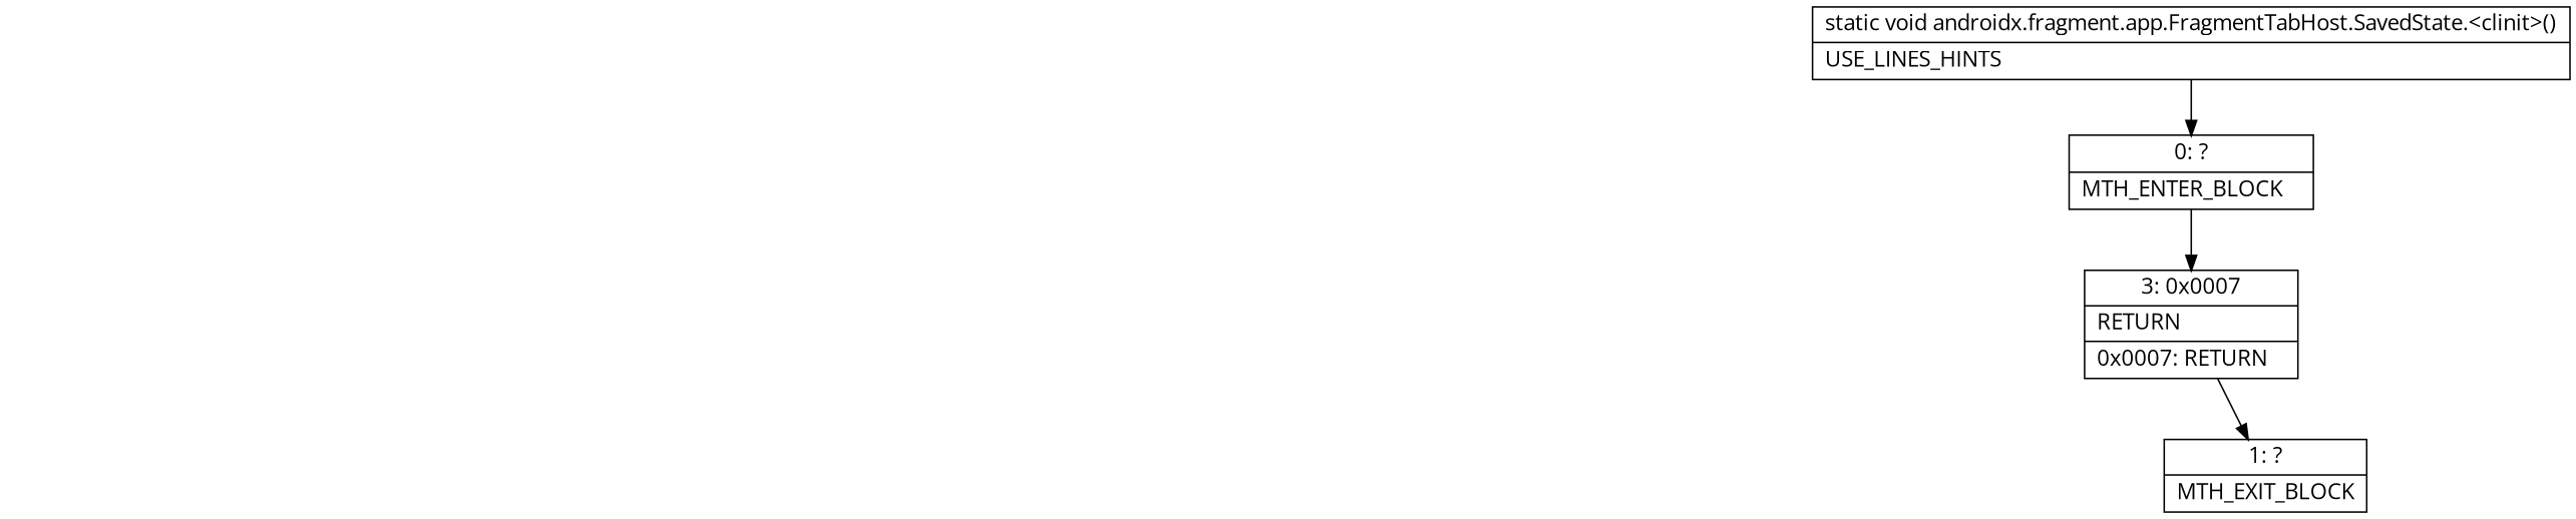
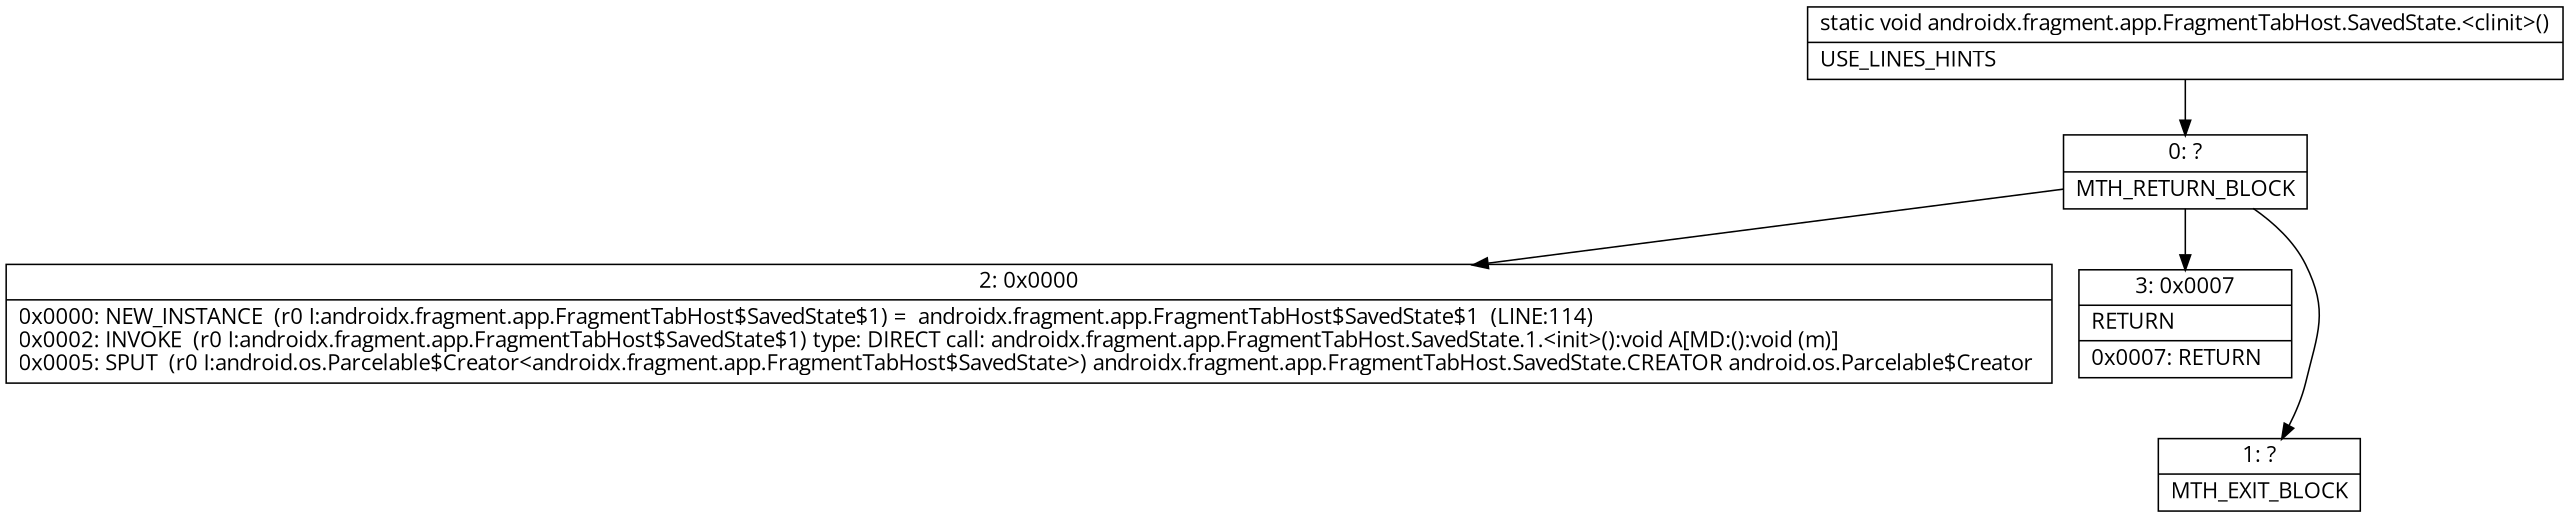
  digraph {
    fontname="Open Sans"
    node [fontname="Open Sans" shape=record]
    edge [fontname="Open Sans"]
-   n1 [label="{0\:\ ?|MTH_ENTER_BLOCK\l}"]
+   n1 [label="{0\:\ ?|MTH_RETURN_BLOCK\l}"]
+   n2 [label="{2\:\ 0x0000|0x0000: NEW_INSTANCE  (r0 I:androidx.fragment.app.FragmentTabHost$SavedState$1) =  androidx.fragment.app.FragmentTabHost$SavedState$1  (LINE:114)\l0x0002: INVOKE  (r0 I:androidx.fragment.app.FragmentTabHost$SavedState$1) type: DIRECT call: androidx.fragment.app.FragmentTabHost.SavedState.1.\<init\>():void A[MD:():void (m)]\l0x0005: SPUT  (r0 I:android.os.Parcelable$Creator\<androidx.fragment.app.FragmentTabHost$SavedState\>) androidx.fragment.app.FragmentTabHost.SavedState.CREATOR android.os.Parcelable$Creator \l}"]
    n3 [label="{3\:\ 0x0007|RETURN\l|0x0007: RETURN   \l}"]
    n4 [label="{1\:\ ?|MTH_EXIT_BLOCK\l}"]
    n5 [label="{static void androidx.fragment.app.FragmentTabHost.SavedState.\<clinit\>()  | USE_LINES_HINTS\l}"]
+   n1 -> n2
    n1 -> n3
-   n3 -> n4
+   n1 -> n4
    n5 -> n1
  }
